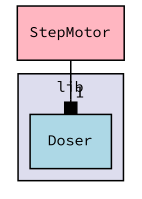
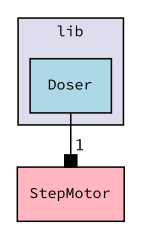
  digraph {
    compound=true
    fontname="Source Code Pro"
    node [fontname="Source Code Pro" fontsize=10 shape=box style=filled]
    n1 [fillcolor=lightblue label=Doser pencolor=black]
    n2 [label=StepMotor fillcolor=lightpink]
    subgraph cluster_1 {
      bgcolor="#ddddee"
      fontsize=10
      label=lib
      pencolor=black
      n1
    }
-   n2 -> n1 [headlabel=1 labeldistance=1.5 labelfontname=Helvetica labelfontsize=10 arrowhead=box fontname="Source Code Pro"]
+   n1 -> n2 [headlabel=1 labeldistance=1.5 labelfontname=Helvetica labelfontsize=10 arrowhead=box fontname="Source Code Pro"]
  }
